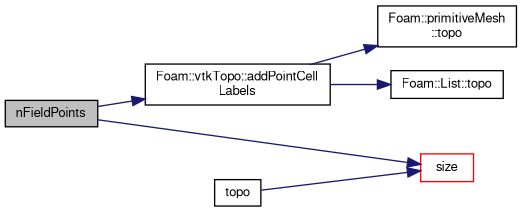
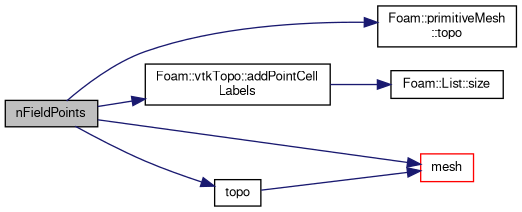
  digraph {
    rankdir=LR
    node [color=black fontname=FreeSans fontsize=10 shape=record]
    edge [color=midnightblue fontname=FreeSans fontsize=10 labelfontname=FreeSans labelfontsize=10 style=solid]
    n1 [fillcolor=grey75 fontcolor=black height=0.2 label=nFieldPoints style=filled width=0.4]
    n2 [height=0.2 label="Foam::vtkTopo::addPointCell\lLabels" width=0.4]
-   n3 [color=red height=0.2 label=size width=0.4]
+   n3 [color=red height=0.2 label=mesh width=0.4]
    n4 [height=0.2 label="Foam::primitiveMesh\l::topo" width=0.4]
    n5 [height=0.2 label=topo width=0.4]
-   n6 [height=0.2 label="Foam::List::topo" width=0.4]
+   n6 [height=0.2 label="Foam::List::size" width=0.4]
    n1 -> n2
    n1 -> n3
-   n2 -> n4
+   n1 -> n4
+   n1 -> n5
    n2 -> n6
    n5 -> n3
  }
